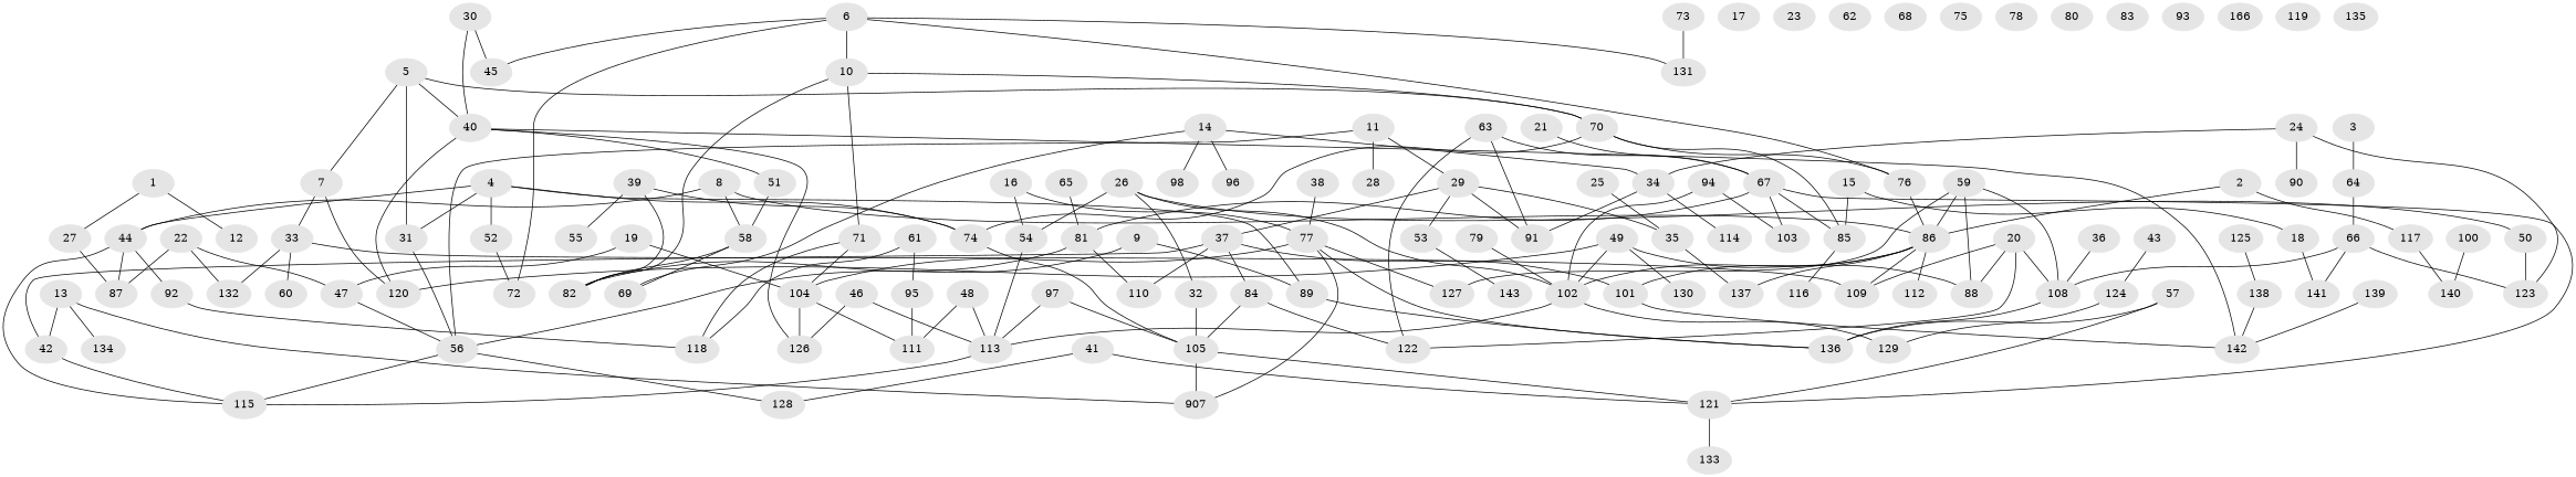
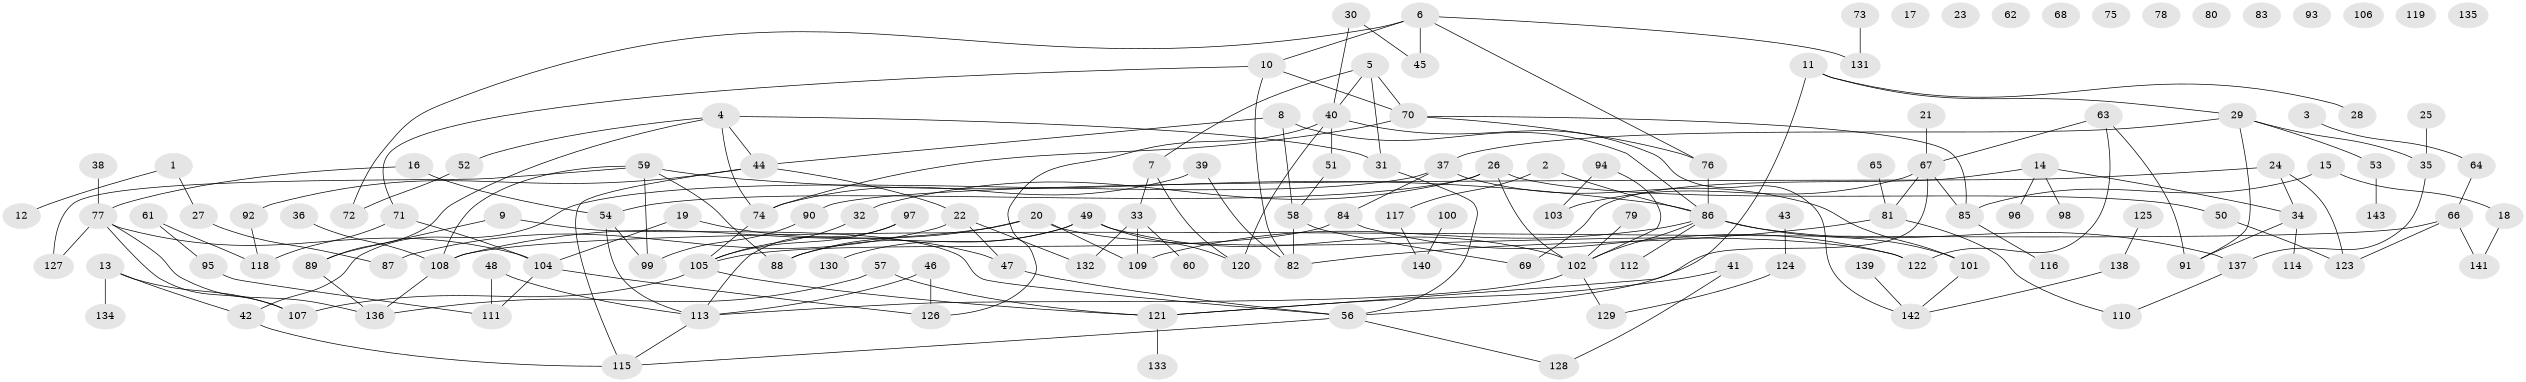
  graph {
    node [color=gray90 style=filled]
    1
    12
    27
    87
    2
    86
    117
    109
    102
    137
    101
    112
    140
    3
    64
    66
    4
    31
    44
    52
    74
    89
    56
    115
    92
    72
    105
    136
    5
    7
    40
    70
    33
    120
    51
    126
    142
    76
    85
    6
    10
    45
    131
    71
    82
    132
    60
    8
    58
    69
    9
    128
    104
    118
    11
    28
    29
    35
    37
    53
    91
    13
    42
-   107 [label=907]
+   107
    134
    14
    34
    96
    98
    114
    15
    18
    141
    116
    16
    54
    77
    113
+   99
    127
    17
    19
    47
    111
    20
    88
    108
    122
    21
    67
    121
    81
    103
    22
    23
    24
    90
    123
    25
    26
    32
    50
    129
    84
    110
    143
    30
    36
    38
    39
-   55
    41
    133
    43
    124
    46
    48
    49
    130
    57
    59
    61
    95
    62
    63
    65
    68
    73
    75
    78
    79
    80
    83
    93
    94
    97
    100
-   106 [label=166]
+   106
    119
    125
    138
    135
    139
    1 -- 12
    1 -- 27
    27 -- 87
    2 -- 86
    2 -- 117
    86 -- 109
    86 -- 102
    86 -- 137
    86 -- 101
    86 -- 112
    117 -- 140
    102 -- 113
    102 -- 129
    101 -- 142
    3 -- 64
    64 -- 66
    66 -- 141
    66 -- 108
    66 -- 123
    4 -- 31
    4 -- 44
    4 -- 52
    4 -- 74
    4 -- 89
    31 -- 56
-   44 -- 87
+   44 -- 22
    44 -- 115
    44 -- 92
    52 -- 72
    74 -- 105
    89 -- 136
    56 -- 115
    56 -- 128
    92 -- 118
    105 -- 107
    105 -- 121
    5 -- 31
    5 -- 7
    5 -- 40
    5 -- 70
    7 -- 33
    7 -- 120
    40 -- 120
    40 -- 51
    40 -- 126
    40 -- 142
    70 -- 74
    70 -- 76
    70 -- 85
    33 -- 109
    33 -- 132
    33 -- 60
    51 -- 58
    76 -- 86
    85 -- 116
    6 -- 72
    6 -- 76
    6 -- 10
    6 -- 45
    6 -- 131
    10 -- 70
    10 -- 71
    10 -- 82
    71 -- 104
    71 -- 118
    8 -- 86
    8 -- 44
    8 -- 58
    58 -- 82
    58 -- 69
    9 -- 89
    9 -- 56
    104 -- 126
    104 -- 111
    11 -- 56
    11 -- 28
    11 -- 29
    29 -- 35
    29 -- 37
    29 -- 53
    29 -- 91
    35 -- 137
    37 -- 101
    37 -- 42
    37 -- 84
-   37 -- 110
+   137 -- 110
    53 -- 143
    13 -- 42
    13 -- 107
    13 -- 134
    42 -- 115
    14 -- 69
    14 -- 34
    14 -- 96
    14 -- 98
    34 -- 91
    34 -- 114
    15 -- 85
    15 -- 18
    18 -- 141
    16 -- 54
    16 -- 77
    54 -- 113
+   54 -- 99
    77 -- 136
    77 -- 104
    77 -- 107
    77 -- 127
    113 -- 115
    19 -- 104
    19 -- 47
    47 -- 56
    20 -- 109
    20 -- 88
    20 -- 108
    20 -- 122
    108 -- 136
    21 -- 67
    67 -- 85
    67 -- 121
    67 -- 81
    67 -- 103
    121 -- 133
    81 -- 82
    81 -- 110
    22 -- 87
    22 -- 132
    22 -- 47
    24 -- 34
    24 -- 90
    24 -- 123
+   90 -- 99
    25 -- 35
    26 -- 102
    26 -- 54
    26 -- 32
    26 -- 50
    32 -- 105
    50 -- 123
    84 -- 105
    84 -- 122
    30 -- 40
    30 -- 45
    36 -- 108
    38 -- 77
    39 -- 74
    39 -- 82
-   39 -- 55
    41 -- 128
    41 -- 121
    43 -- 124
    124 -- 129
    46 -- 126
    46 -- 113
    48 -- 113
    48 -- 111
    49 -- 102
    49 -- 120
    49 -- 88
    49 -- 130
    57 -- 136
    57 -- 121
    59 -- 86
+   59 -- 99
    59 -- 127
    59 -- 88
    59 -- 108
    61 -- 118
    61 -- 95
    95 -- 111
    63 -- 91
    63 -- 122
    63 -- 67
    65 -- 81
    73 -- 131
    79 -- 102
    94 -- 102
    94 -- 103
    97 -- 105
    97 -- 113
    100 -- 140
    125 -- 138
    138 -- 142
    139 -- 142
  }
